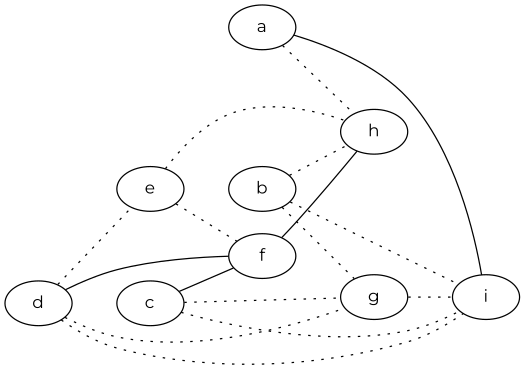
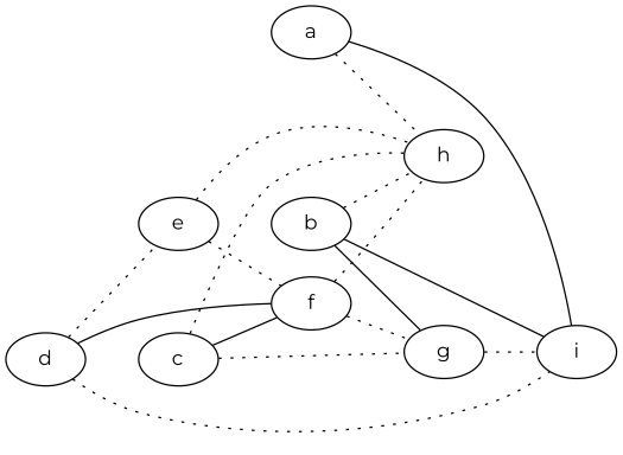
  graph {
    fontname=Montserrat
    rankdir=LR
    node [fontname=Montserrat]
    edge [fontname=Montserrat style=dotted]
    a
    h
    i
    b
    g
    c
    f
    d
    e
    a -- h
    a -- i [style=""]
    b -- h
-   b -- i
-   b -- g
+   b -- i [style=solid]
+   b -- g [style=""]
    g -- i
-   c -- i
+   c -- h
    c -- g
    c -- f [style=""]
-   f -- h [style=solid]
+   f -- h
    d -- i
-   d -- g
+   f -- g
    d -- f [style=""]
    d -- e
    e -- h
    e -- f
  }
